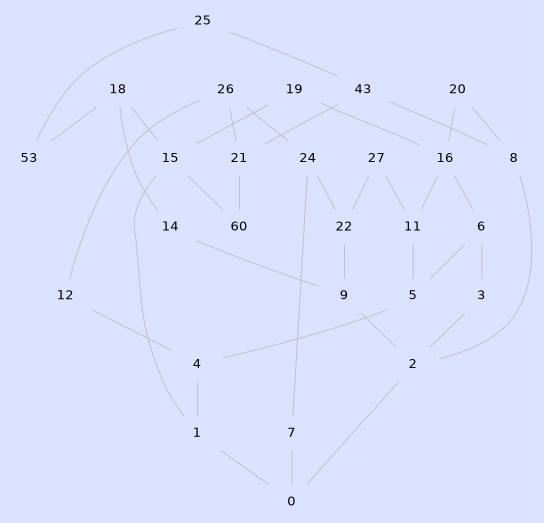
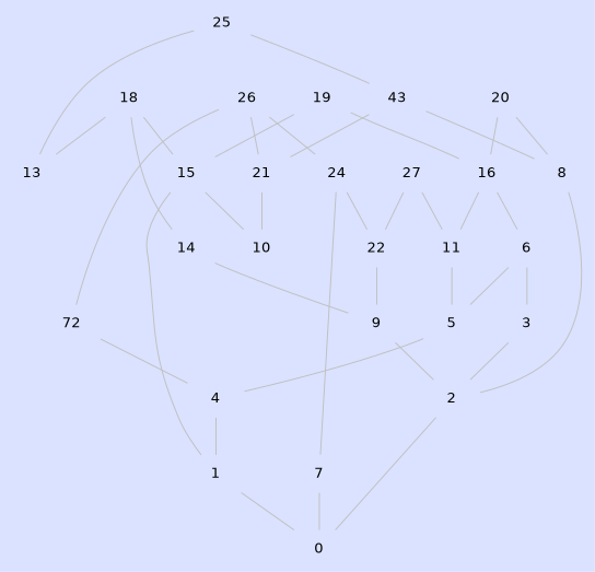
  graph {
    bgcolor="#dae2ff"
    fontname="DejaVu Sans"
    forcelabels=false
    node [cluster=2 clustercolor="#fed9a6" fontname="DejaVu Sans" margin=0 shape=plaintext]
    edge [color=grey fontname="DejaVu Sans"]
    0 [cluster=4 clustercolor="#bbd7d9" height=0.5 width=0.75]
    1 [height=0.5 width=0.75]
    2 [cluster=4 clustercolor="#bbd7d9" height=0.5 width=0.75]
    3 [cluster=4 clustercolor="#bbd7d9" height=0.5 width=0.75]
    4 [height=0.5 width=0.75]
    5 [height=0.5 width=0.75]
    6 [height=0.5 width=0.75]
    7 [cluster=3 clustercolor="#d8d6da" height=0.5 width=0.75]
    8 [height=0.5 width=0.75]
    9 [cluster=3 clustercolor="#d8d6da" height=0.5 width=0.75]
-   10 [height=0.5 width=0.75 label=60]
+   10 [height=0.5 width=0.75]
    11 [cluster=1 clustercolor="#fbb4ae" height=0.5 width=0.75]
-   12 [cluster=1 clustercolor="#fbb4ae" height=0.5 width=0.75]
-   13 [height=0.5 width=0.75 label=53]
+   12 [cluster=1 clustercolor="#fbb4ae" height=0.5 width=0.75 label=72]
+   13 [height=0.5 width=0.75]
    14 [cluster=3 clustercolor="#d8d6da" height=0.5 width=0.75]
    15 [cluster=3 clustercolor="#d8d6da" height=0.5 width=0.75]
    16 [cluster=1 clustercolor="#fbb4ae" height=0.5 width=0.75]
    18 [cluster=3 clustercolor="#d8d6da" height=0.5 width=0.75]
    19 [cluster=3 clustercolor="#d8d6da" height=0.5 width=0.75]
    20 [cluster=1 clustercolor="#fbb4ae" height=0.5 width=0.75]
    21 [height=0.5 width=0.75]
    22 [cluster=3 clustercolor="#d8d6da" height=0.5 width=0.75]
    n23 [height=0.5 label=43 width=0.75]
    24 [cluster=3 clustercolor="#d8d6da" height=0.5 width=0.75]
    25 [cluster=1 clustercolor="#fbb4ae" height=0.5 width=0.75]
    26 [cluster=3 clustercolor="#d8d6da" height=0.5 width=0.75]
    27 [cluster=1 clustercolor="#fbb4ae" height=0.5 width=0.75]
    1 -- 0
    2 -- 0
    3 -- 2
    4 -- 1
    5 -- 4
    6 -- 3
    6 -- 5
    7 -- 0
    8 -- 2
    9 -- 2
    11 -- 5
    12 -- 4
    14 -- 9
    15 -- 1
    15 -- 10
    16 -- 6
    16 -- 11
    18 -- 13
    18 -- 14
    18 -- 15
    19 -- 15
    19 -- 16
    20 -- 8
    20 -- 16
    21 -- 10
    22 -- 9
    n23 -- 8
    n23 -- 21
    24 -- 7
    24 -- 22
    25 -- 13
    25 -- n23
    26 -- 12
    26 -- 21
    26 -- 24
    27 -- 11
    27 -- 22
  }
